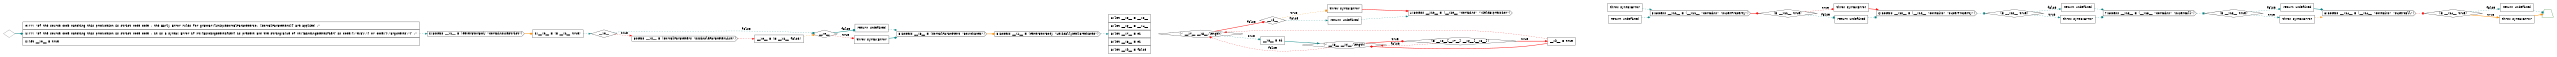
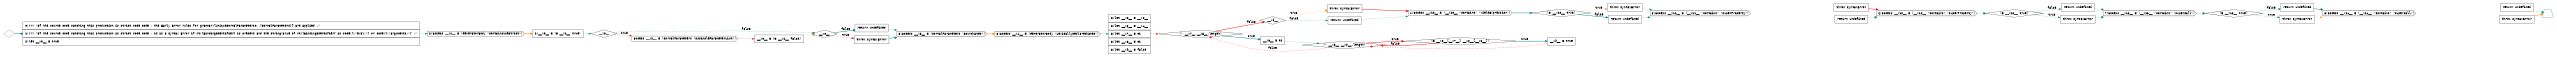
  digraph {
    fontname="DejaVu Sans Mono"
    rankdir=LR
    node [color=black fillcolor=white fontname="DejaVu Sans Mono" shape=none style=filled]
    edge [arrowhead=normal color=teal fontname="DejaVu Sans Mono" style=dashed]
    n1 [label=<<font color="black">     <table border="0" cellborder="1" cellspacing="0" cellpadding="10">       <tr><td align="left">return undefined</td></tr>     </table>   </font>> margin=0]
    n2 [label=<<font color="black">3:access __x3__ = (FormalParameters &quot;BoundNames&quot;)</font>> shape=cds]
    n3 [label=<<font color="black">3:access __x4__ = (GeneratorBody &quot;LexicallyDeclaredNames&quot;)</font>> shape=cds]
    n4 [label=<<font color="black">     <table border="0" cellborder="1" cellspacing="0" cellpadding="10">       <tr><td align="left">throw SyntaxError</td></tr>     </table>   </font>> margin=0]
    n5 [label=<<font color="black">6:access __x12__ = (__x12__ &quot;Contains&quot; &quot;SuperProperty&quot;)</font>> shape=cds]
    n6 [label=<<font color="black">(= __x12__ true)</font>> shape=diamond]
    n7 [color=gray40 label=" " shape=diamond]
    n8 [label=<<font color="black">     <table border="0" cellborder="1" cellspacing="0" cellpadding="10">       <tr><td align="left">0:??? &quot;If the source code matching this production is strict mode code , the Early Error rules for grammar:{UniqueFormalParameters0, [FormalParameters]} are applied .&quot;</td></tr>       <tr><td align="left">1:??? &quot;If the source code matching this production is strict mode code , it is a Syntax Error if nt:{BindingIdentifier} is present and the StringValue of nt:{BindingIdentifier} is code:{\&quot;eval\&quot;} or code:{\&quot;arguments\&quot;} .&quot;</td></tr>       <tr><td align="left">2:let __x0__ = true</td></tr>     </table>   </font>> margin=0]
    n9 [label=<<font color="black">2:access __x1__ = (GeneratorBody &quot;ContainsUseStrict&quot;)</font>> shape=cds]
    n10 [label=<<font color="black">     <table border="0" cellborder="1" cellspacing="0" cellpadding="10">       <tr><td align="left">throw SyntaxError</td></tr>     </table>   </font>> margin=0]
    n11 [label=<<font color="black">5:access __x11__ = (__x11__ &quot;Contains&quot; &quot;SuperProperty&quot;)</font>> shape=cds]
-   n12 [label=<<font color="black">(= __x11__ true)</font>> shape=diamond]
    n13 [label=<<font color="black">     <table border="0" cellborder="1" cellspacing="0" cellpadding="10">       <tr><td align="left">return undefined</td></tr>     </table>   </font>> margin=0]
    n14 [label=<<font color="black">     <table border="0" cellborder="1" cellspacing="0" cellpadding="10">       <tr><td align="left">return undefined</td></tr>     </table>   </font>> margin=0]
+   n15 [label=<<font color="black">(= __x10__ true)</font>> shape=diamond]
    n16 [label=<<font color="black">     <table border="0" cellborder="1" cellspacing="0" cellpadding="10">       <tr><td align="left">3:let __x5__ = __x3__</td></tr>       <tr><td align="left">3:let __x6__ = __x4__</td></tr>       <tr><td align="left">3:let __x7__ = 0i</td></tr>       <tr><td align="left">3:let __x8__ = 0i</td></tr>       <tr><td align="left">3:let __x9__ = false</td></tr>     </table>   </font>> margin=0]
    n17 [label=<<font color="black">(&lt; __x7__ __x5__.length)</font>> shape=diamond]
    n18 [label=<<font color="black">     <table border="0" cellborder="1" cellspacing="0" cellpadding="10">       <tr><td align="left">__x8__ = 0i</td></tr>     </table>   </font>> margin=0]
    n19 [label=<<font color="black">__x9__</font>> shape=diamond]
    n20 [label=<<font color="black">     <table border="0" cellborder="1" cellspacing="0" cellpadding="10">       <tr><td align="left">return undefined</td></tr>     </table>   </font>> margin=0]
    n21 [label=<<font color="black">     <table border="0" cellborder="1" cellspacing="0" cellpadding="10">       <tr><td align="left">throw SyntaxError</td></tr>     </table>   </font>> margin=0]
    n22 [label=<<font color="black">     <table border="0" cellborder="1" cellspacing="0" cellpadding="10">       <tr><td align="left">__x9__ = true</td></tr>     </table>   </font>> margin=0]
    n23 [label=<<font color="black">(&lt; __x8__ __x6__.length)</font>> shape=diamond]
    n24 [label=<<font color="black">(= __x5__[__x7__] __x6__[__x8__])</font>> shape=diamond]
-   n25 [label=<<font color="black">(= __x14__ true)</font>> shape=diamond]
    n26 [label=<<font color="black">     <table border="0" cellborder="1" cellspacing="0" cellpadding="10">       <tr><td align="left">return undefined</td></tr>     </table>   </font>> margin=0]
    n27 [label=<<font color="black">     <table border="0" cellborder="1" cellspacing="0" cellpadding="10">       <tr><td align="left">throw SyntaxError</td></tr>     </table>   </font>> margin=0]
    n28 [color=darkgreen label=" " shape=trapezium]
    n29 [label=<<font color="black">7:access __x13__ = (__x13__ &quot;Contains&quot; &quot;SuperCall&quot;)</font>> shape=cds]
    n30 [label=<<font color="black">     <table border="0" cellborder="1" cellspacing="0" cellpadding="10">       <tr><td align="left">return undefined</td></tr>     </table>   </font>> margin=0]
    n31 [label=<<font color="black">4:access __x10__ = (__x10__ &quot;Contains&quot; &quot;YieldExpression&quot;)</font>> shape=cds]
    n32 [label=<<font color="black">(= __x13__ true)</font>> shape=diamond]
    n33 [label=<<font color="black">     <table border="0" cellborder="1" cellspacing="0" cellpadding="10">       <tr><td align="left">2:__x0__ = (= __x1__ true)</td></tr>     </table>   </font>> margin=0]
    n34 [label=<<font color="black">__x0__</font>> shape=diamond]
    n35 [label=<<font color="black">__x0__</font>> shape=diamond]
    n36 [label=<<font color="black">access __x2__ = (FormalParameters &quot;IsSimpleParameterList&quot;)</font>> shape=cds]
    n37 [label=<<font color="black">     <table border="0" cellborder="1" cellspacing="0" cellpadding="10">       <tr><td align="left">return undefined</td></tr>     </table>   </font>> margin=0]
    n38 [label=<<font color="black">8:access __x14__ = (__x14__ &quot;Contains&quot; &quot;SuperCall&quot;)</font>> shape=cds]
    n39 [label=<<font color="black">     <table border="0" cellborder="1" cellspacing="0" cellpadding="10">       <tr><td align="left">throw SyntaxError</td></tr>     </table>   </font>> margin=0]
    n40 [label=<<font color="black">     <table border="0" cellborder="1" cellspacing="0" cellpadding="10">       <tr><td align="left">throw SyntaxError</td></tr>     </table>   </font>> margin=0]
    n41 [label=<<font color="black">     <table border="0" cellborder="1" cellspacing="0" cellpadding="10">       <tr><td align="left">__x0__ = (= __x2__ false)</td></tr>     </table>   </font>> margin=0]
    n42 [label=<<font color="black">     <table border="0" cellborder="1" cellspacing="0" cellpadding="10">       <tr><td align="left">throw SyntaxError</td></tr>     </table>   </font>> margin=0]
    n1 -> n2 [arrowhead=diamond]
    n2 -> n3 [arrowhead=diamond color=darkorange style=bold]
    n3 -> n16
    n4 -> n5 [color=red style=bold]
    n5 -> n6 [arrowhead=box]
    n6 -> n20 [label=<<font color="black">false</font>>]
    n6 -> n21 [label=<<font color="black">true</font>>]
    n7 -> n8 [arrowhead=diamond style=bold]
    n8 -> n9
    n9 -> n33 [arrowhead=diamond color=darkorange style=bold]
    n10 -> n11
-   n11 -> n12 [arrowhead=diamond color=red style=bold]
-   n12 -> n4 [arrowhead=diamond color=red label=<<font color="black">true</font>>]
-   n12 -> n13 [arrowhead=box label=<<font color="black">false</font>>]
    n13 -> n5 [arrowhead=box]
    n14 -> n11 [arrowhead=diamond]
-   n22 -> n17 [color=red]
-   n17 -> n18 [arrowhead=diamond label=<<font color="black">true</font>>]
+   n15 -> n10 [color=darkorange label=<<font color="black">true</font>>]
+   n15 -> n14 [label=<<font color="black">false</font>> style=bold]
+   n16 -> n17 [color=red]
+   n17 -> n18 [arrowhead=diamond label=<<font color="black">true</font>> style=bold]
    n17 -> n19 [arrowhead=diamond color=red label=<<font color="black">false</font>> style=bold]
-   n18 -> n23 [style=bold]
+   n18 -> n23
    n19 -> n30 [label=<<font color="black">false</font>>]
    n19 -> n39 [arrowhead=box color=darkorange label=<<font color="black">true</font>>]
    n20 -> n29 [arrowhead=diamond]
    n21 -> n29 [arrowhead=box]
-   n22 -> n23 [arrowhead=diamond color=red style=bold]
+   n22 -> n23 [arrowhead=diamond color=red]
    n23 -> n17 [arrowhead=diamond color=red label=<<font color="black">false</font>>]
    n23 -> n24 [arrowhead=diamond color=red label=<<font color="black">true</font>> style=bold]
-   n24 -> n22 [color=red label=<<font color="black">true</font>> style=bold]
-   n24 -> n23 [color=red label=<<font color="black">false</font>>]
-   n25 -> n26 [label=<<font color="black">false</font>>]
-   n25 -> n27 [color=darkorange label=<<font color="black">true</font>> style=bold]
+   n24 -> n22 [label=<<font color="black">true</font>> style=bold]
+   n24 -> n23 [color=red label=<<font color="black">false</font>> style=bold]
    n26 -> n28 [arrowhead=box]
    n27 -> n28 [color=darkorange style=bold]
    n29 -> n32 [arrowhead=box]
    n30 -> n31
+   n31 -> n15 [arrowhead=diamond style=bold]
    n32 -> n37 [arrowhead=diamond label=<<font color="black">false</font>>]
    n32 -> n42 [label=<<font color="black">true</font>>]
    n33 -> n34
    n34 -> n35 [arrowhead=box label=<<font color="black">false</font>>]
    n34 -> n36 [color=red label=<<font color="black">true</font>>]
    n35 -> n1 [arrowhead=box label=<<font color="black">false</font>> style=bold]
    n35 -> n40 [arrowhead=diamond color=red label=<<font color="black">true</font>>]
    n36 -> n41 [color=red]
    n37 -> n38 [arrowhead=diamond style=bold]
-   n38 -> n25 [arrowhead=box color=red]
    n39 -> n31 [arrowhead=diamond color=red style=bold]
    n40 -> n2 [arrowhead=diamond style=bold]
    n41 -> n35 [arrowhead=diamond color=darkorange]
    n42 -> n38 [color=darkorange]
  }
